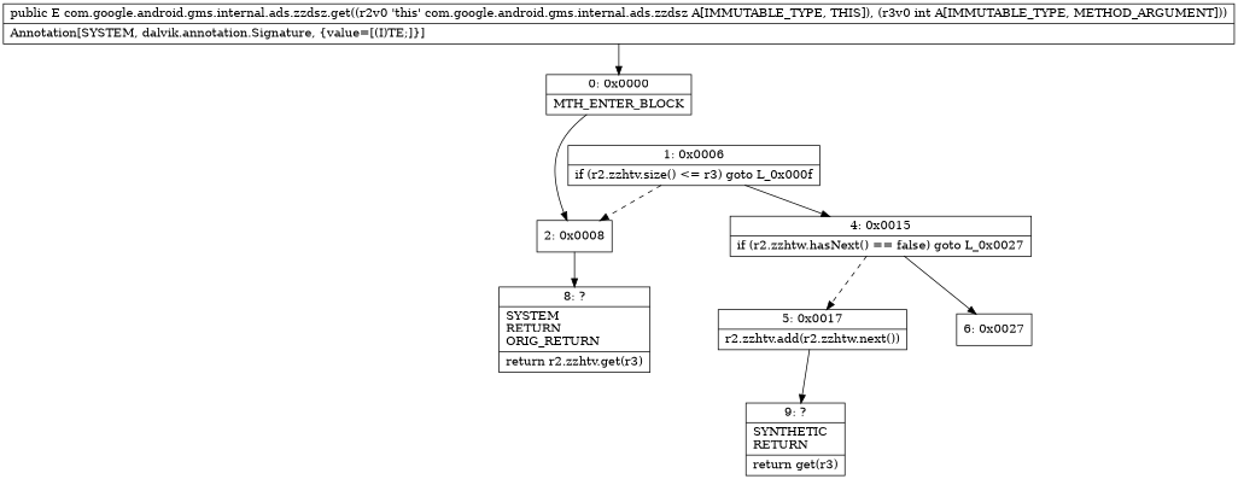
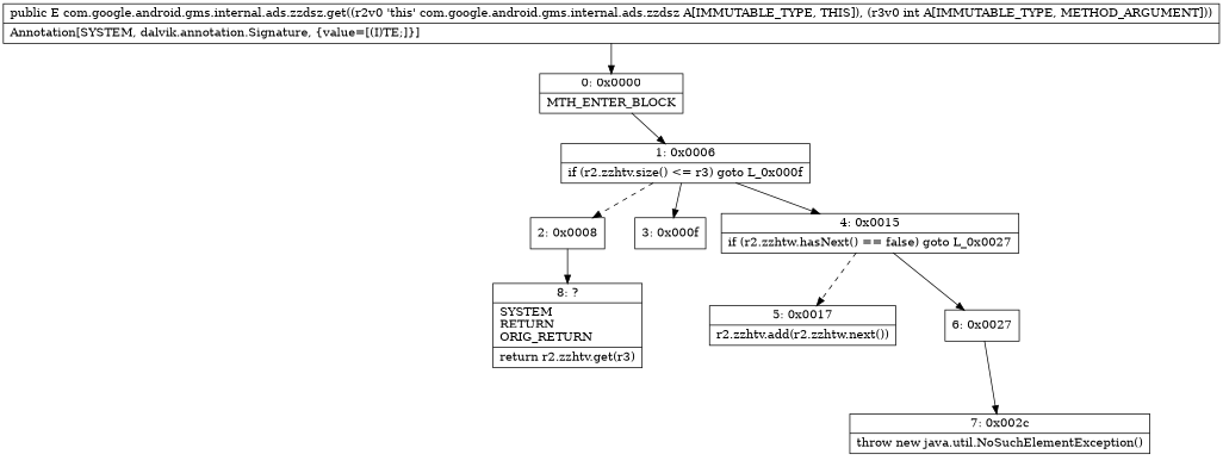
  digraph {
    node [shape=record]
    n1 [label="{0\:\ 0x0000|MTH_ENTER_BLOCK\l}"]
    n2 [label="{1\:\ 0x0006|if (r2.zzhtv.size() \<= r3) goto L_0x000f\l}"]
    n3 [label="{2\:\ 0x0008}"]
+   n4 [label="{3\:\ 0x000f}"]
    n5 [label="{4\:\ 0x0015|if (r2.zzhtw.hasNext() == false) goto L_0x0027\l}"]
    n6 [label="{8\:\ ?|SYSTEM\lRETURN\lORIG_RETURN\l|return r2.zzhtv.get(r3)\l}"]
    n7 [label="{5\:\ 0x0017|r2.zzhtv.add(r2.zzhtw.next())\l}"]
    n8 [label="{6\:\ 0x0027}"]
-   n9 [label="{9\:\ ?|SYNTHETIC\lRETURN\l|return get(r3)\l}"]
+   n10 [label="{7\:\ 0x002c|throw new java.util.NoSuchElementException()\l}"]
    n11 [label="{public E com.google.android.gms.internal.ads.zzdsz.get((r2v0 'this' com.google.android.gms.internal.ads.zzdsz A[IMMUTABLE_TYPE, THIS]), (r3v0 int A[IMMUTABLE_TYPE, METHOD_ARGUMENT]))  | Annotation[SYSTEM, dalvik.annotation.Signature, \{value=[(I)TE;]\}]\l}"]
-   n1 -> n3
+   n1 -> n2
    n2 -> n3 [style=dashed]
+   n2 -> n4
    n2 -> n5
    n3 -> n6
    n5 -> n7 [style=dashed]
    n5 -> n8
-   n7 -> n9
+   n8 -> n10
    n11 -> n1
  }
